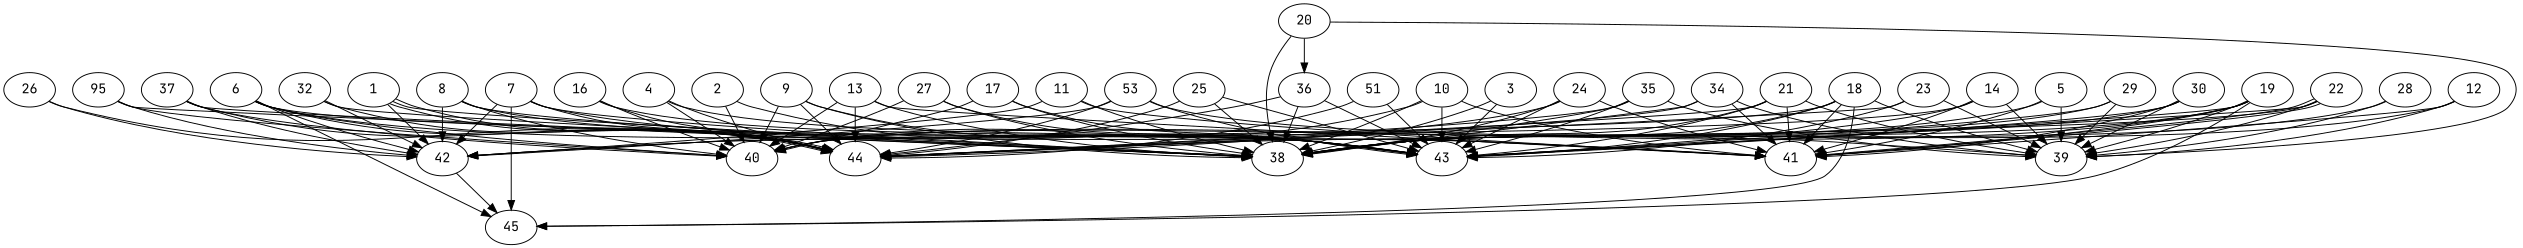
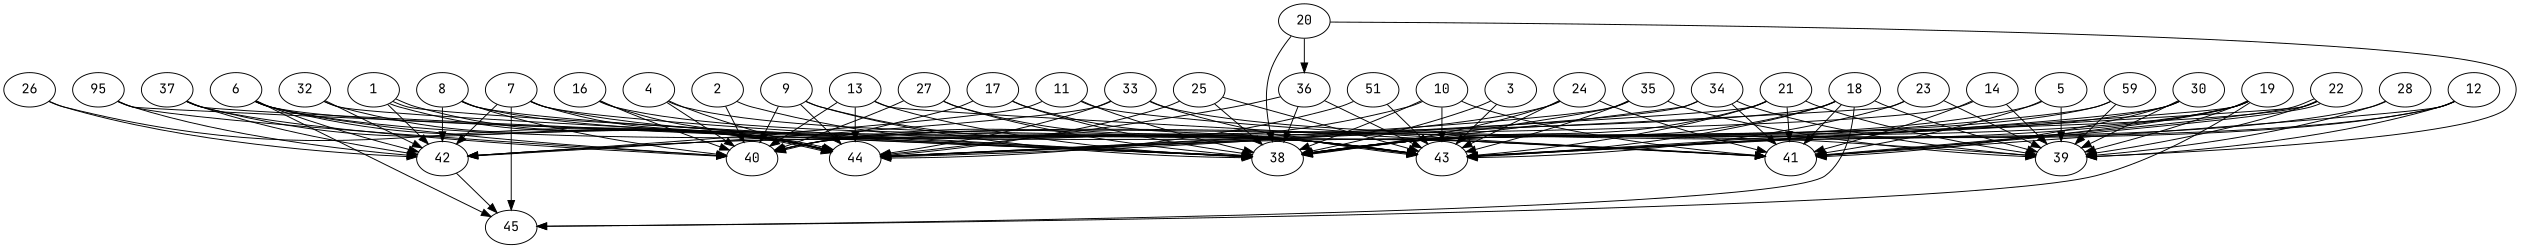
  digraph {
    fontname="JetBrains Mono"
    node [alpha=0.19 fontname="JetBrains Mono"]
    edge [fontname="JetBrains Mono"]
    1 [alpha=0.13 expect_size=12994560]
    38 [alpha=0.16 expect_size=15164416]
    42 [expect_size=18086912]
    44 [alpha=0.09 expect_size=35125248]
    45 [alpha=0.04 expect_size=48833536]
    2 [alpha=0.00 expect_size=51588096]
    40 [alpha=0.01 expect_size=16634880]
    43 [expect_size=21914624]
    3 [alpha=0.09 expect_size=24666112]
    4 [alpha=0.02 expect_size=6207488]
    5 [alpha=0.15 expect_size=21092352]
    39 [alpha=0.09 expect_size=14432256]
    41 [alpha=0.16 expect_size=6289408]
    6 [alpha=0.09 expect_size=18859008]
    7 [alpha=0.07 expect_size=36298752]
    8 [expect_size=45652992]
    9 [alpha=0.10 expect_size=29551616]
    10 [alpha=0.05 expect_size=36945920]
    11 [alpha=0.02 expect_size=39934976]
    12 [alpha=0.12 expect_size=22313984]
    13 [alpha=0.12 expect_size=22596608]
    14 [alpha=0.14 expect_size=43542528]
    n23 [alpha=0.14 expect_size=48261120 label=95]
    16 [alpha=0.10 expect_size=37602304]
    17 [expect_size=11723776]
    18 [alpha=0.10 expect_size=27646976]
    19 [alpha=0.08 expect_size=25648128]
    20 [alpha=0.04 expect_size=49457152]
    36 [alpha=0.16 expect_size=6462464]
    21 [alpha=0.04 expect_size=14649344]
    22 [alpha=0.04 expect_size=20290560]
    23 [alpha=0.11 expect_size=48509952]
    24 [expect_size=28761088]
    25 [alpha=0.14 expect_size=14217216]
    26 [alpha=0.15 expect_size=46888960]
    27 [alpha=0.09 expect_size=22912000]
    28 [alpha=0.20 expect_size=20872192]
-   29 [alpha=0.01 expect_size=43949056]
+   29 [alpha=0.01 expect_size=43949056 label=59]
    30 [alpha=0.16 expect_size=14536704]
    n40 [alpha=0.05 expect_size=24254464 label=51]
    32 [alpha=0.02 expect_size=33671168]
-   33 [alpha=0.06 expect_size=41945088 label=53]
+   33 [alpha=0.06 expect_size=41945088]
    34 [alpha=0.06 expect_size=21315584]
    35 [alpha=0.04 expect_size=19933184]
    37 [alpha=0.11 expect_size=41706496]
    1 -> 38
    1 -> 42
    1 -> 44
    1 -> 44
    42 -> 45
    2 -> 40
    2 -> 43
    3 -> 38
    3 -> 43
    4 -> 44
    4 -> 40
    4 -> 43
    5 -> 40
    5 -> 39
    5 -> 41
    6 -> 42
    6 -> 44
    6 -> 45
    6 -> 40
    6 -> 43
    6 -> 41
    7 -> 38
    7 -> 42
    7 -> 44
    7 -> 45
    7 -> 41
    8 -> 38
    8 -> 42
    8 -> 40
    8 -> 43
    9 -> 38
    9 -> 44
    9 -> 40
    9 -> 43
    10 -> 38
    10 -> 40
    10 -> 43
    10 -> 41
    11 -> 38
    11 -> 42
    11 -> 41
    12 -> 38
-   14 -> 43
+   12 -> 43
    12 -> 39
    12 -> 41
    13 -> 38
    13 -> 44
    13 -> 40
    13 -> 41
    14 -> 42
    14 -> 39
    14 -> 41
    n23 -> 38
    n23 -> 42
    n23 -> 40
    16 -> 44
    16 -> 40
    16 -> 43
    17 -> 38
    17 -> 40
    17 -> 43
    18 -> 38
    18 -> 42
    18 -> 45
    18 -> 43
    18 -> 39
    18 -> 41
    19 -> 38
    19 -> 45
    19 -> 40
    19 -> 43
    19 -> 39
    19 -> 41
    20 -> 38
    20 -> 39
    20 -> 36
    36 -> 38
    36 -> 44
    36 -> 43
    21 -> 38
    21 -> 44
    21 -> 43
    21 -> 39
    21 -> 41
    22 -> 44
    22 -> 43
    22 -> 39
    22 -> 41
    22 -> 41
    23 -> 44
    23 -> 43
    23 -> 39
    24 -> 38
    24 -> 44
    24 -> 43
    24 -> 41
    25 -> 38
    25 -> 44
    25 -> 43
    26 -> 42
    26 -> 44
    27 -> 38
    27 -> 40
    27 -> 43
    28 -> 38
    28 -> 39
    29 -> 38
    29 -> 43
    29 -> 39
    30 -> 38
    30 -> 43
    30 -> 39
    30 -> 41
    n40 -> 44
    n40 -> 43
    32 -> 38
    32 -> 42
    32 -> 44
    33 -> 42
    33 -> 44
    33 -> 43
    33 -> 39
    34 -> 38
    34 -> 44
    34 -> 39
    34 -> 41
    35 -> 38
    35 -> 44
    35 -> 43
    35 -> 39
    37 -> 38
    37 -> 42
    37 -> 44
    37 -> 40
  }
